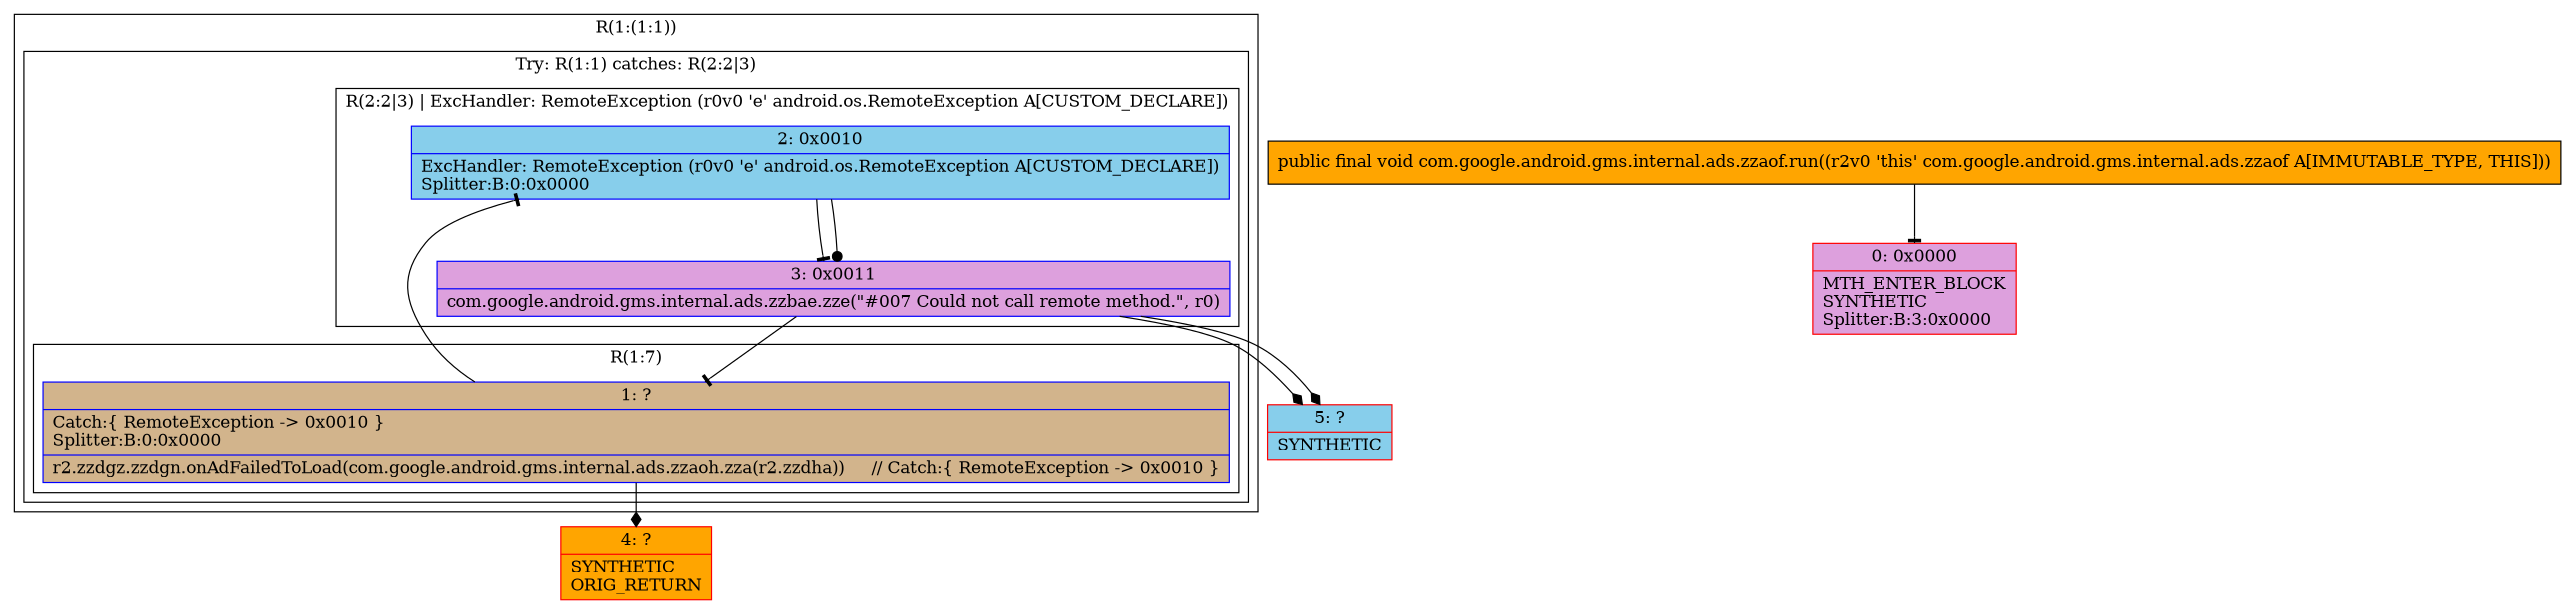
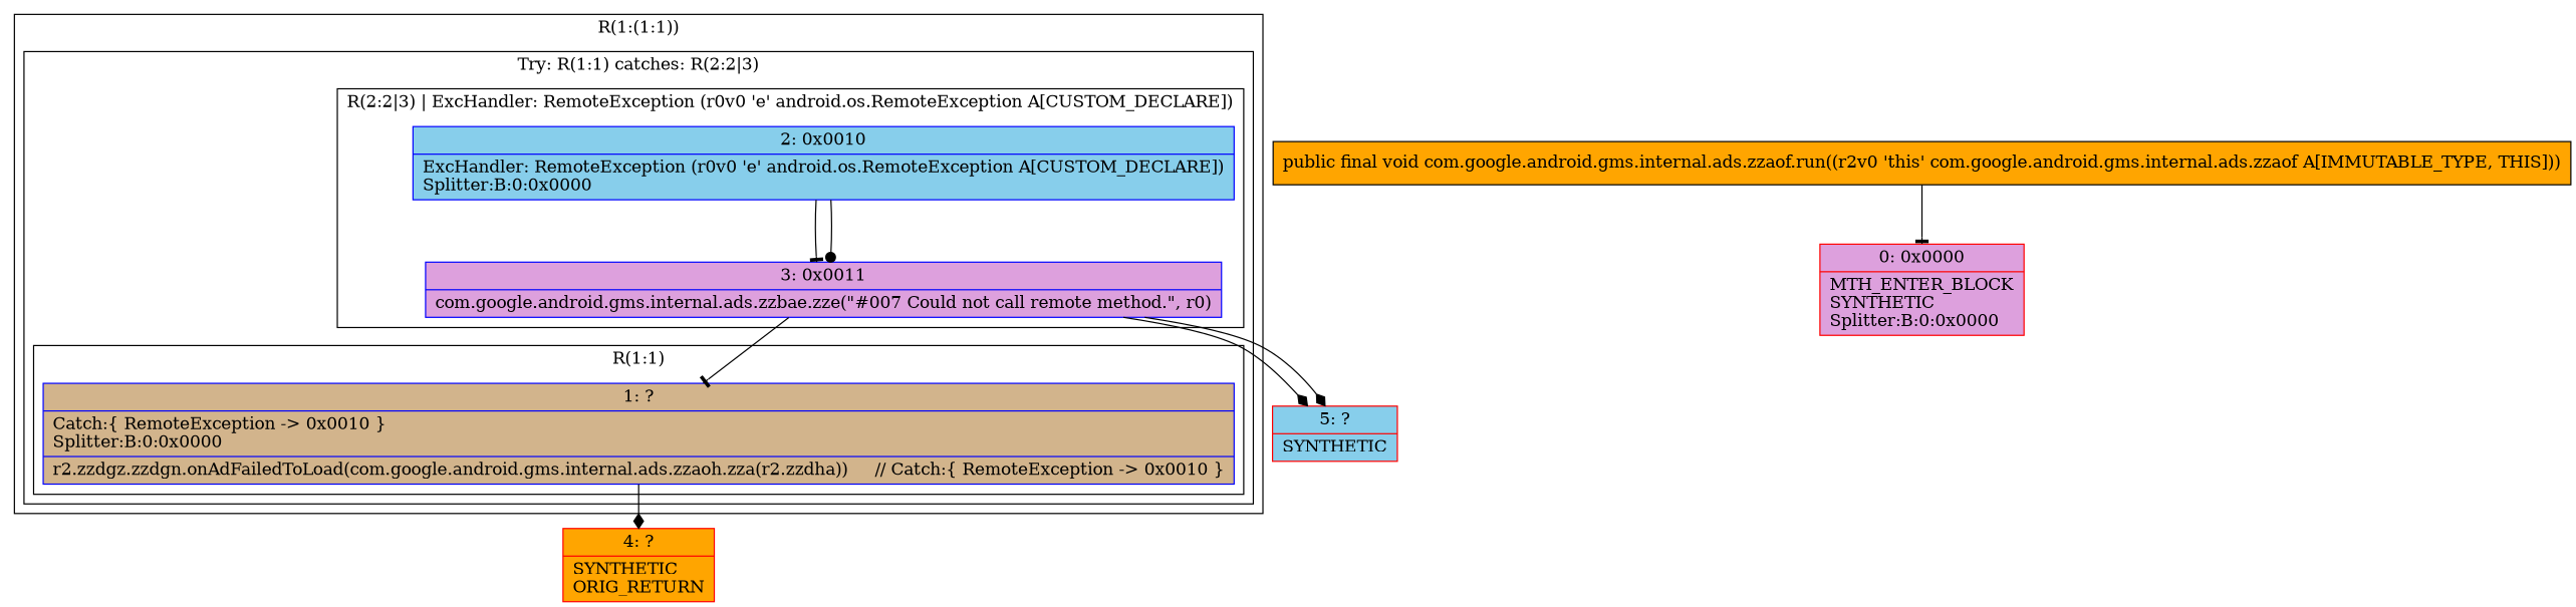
  digraph {
    node [color=blue fillcolor=skyblue shape=record style=filled]
    edge [arrowhead=tee]
    n1 [fillcolor=tan label="{1\:\ ?|Catch:\{ RemoteException \-\> 0x0010 \}\lSplitter:B:0:0x0000\l|r2.zzdgz.zzdgn.onAdFailedToLoad(com.google.android.gms.internal.ads.zzaoh.zza(r2.zzdha))     \/\/ Catch:\{ RemoteException \-\> 0x0010 \}\l}"]
    n2 [label="{2\:\ 0x0010|ExcHandler: RemoteException (r0v0 'e' android.os.RemoteException A[CUSTOM_DECLARE])\lSplitter:B:0:0x0000\l}"]
    n3 [fillcolor=plum label="{3\:\ 0x0011|com.google.android.gms.internal.ads.zzbae.zze(\"#007 Could not call remote method.\", r0)\l}"]
    n4 [color=red fillcolor=orange label="{4\:\ ?|SYNTHETIC\lORIG_RETURN\l}"]
    n5 [color=red label="{5\:\ ?|SYNTHETIC\l}"]
-   n6 [color=red fillcolor=plum label="{0\:\ 0x0000|MTH_ENTER_BLOCK\lSYNTHETIC\lSplitter:B:3:0x0000\l}"]
+   n6 [color=red fillcolor=plum label="{0\:\ 0x0000|MTH_ENTER_BLOCK\lSYNTHETIC\lSplitter:B:0:0x0000\l}"]
    n7 [fillcolor=orange label="{public final void com.google.android.gms.internal.ads.zzaof.run((r2v0 'this' com.google.android.gms.internal.ads.zzaof A[IMMUTABLE_TYPE, THIS])) }" color=""]
    subgraph cluster_1 {
      label="R(1:(1:1))"
      subgraph cluster_2 {
        label="Try: R(1:1) catches: R(2:2|3)"
        subgraph cluster_3 {
-         label="R(1:7)"
+         label="R(1:1)"
          n1
        }
        subgraph cluster_4 {
          label="R(2:2|3) | ExcHandler: RemoteException (r0v0 'e' android.os.RemoteException A[CUSTOM_DECLARE])\l"
          n2
          n3
        }
      }
    }
    subgraph cluster_5 {
      label="R(2:2|3) | ExcHandler: RemoteException (r0v0 'e' android.os.RemoteException A[CUSTOM_DECLARE])\l"
    }
-   n1 -> n2
    n1 -> n4 [arrowhead=diamond]
    n2 -> n3
    n2 -> n3 [arrowhead=dot]
    n3 -> n1
    n3 -> n5 [arrowhead=diamond]
    n3 -> n5 [arrowhead=diamond]
    n7 -> n6
  }
